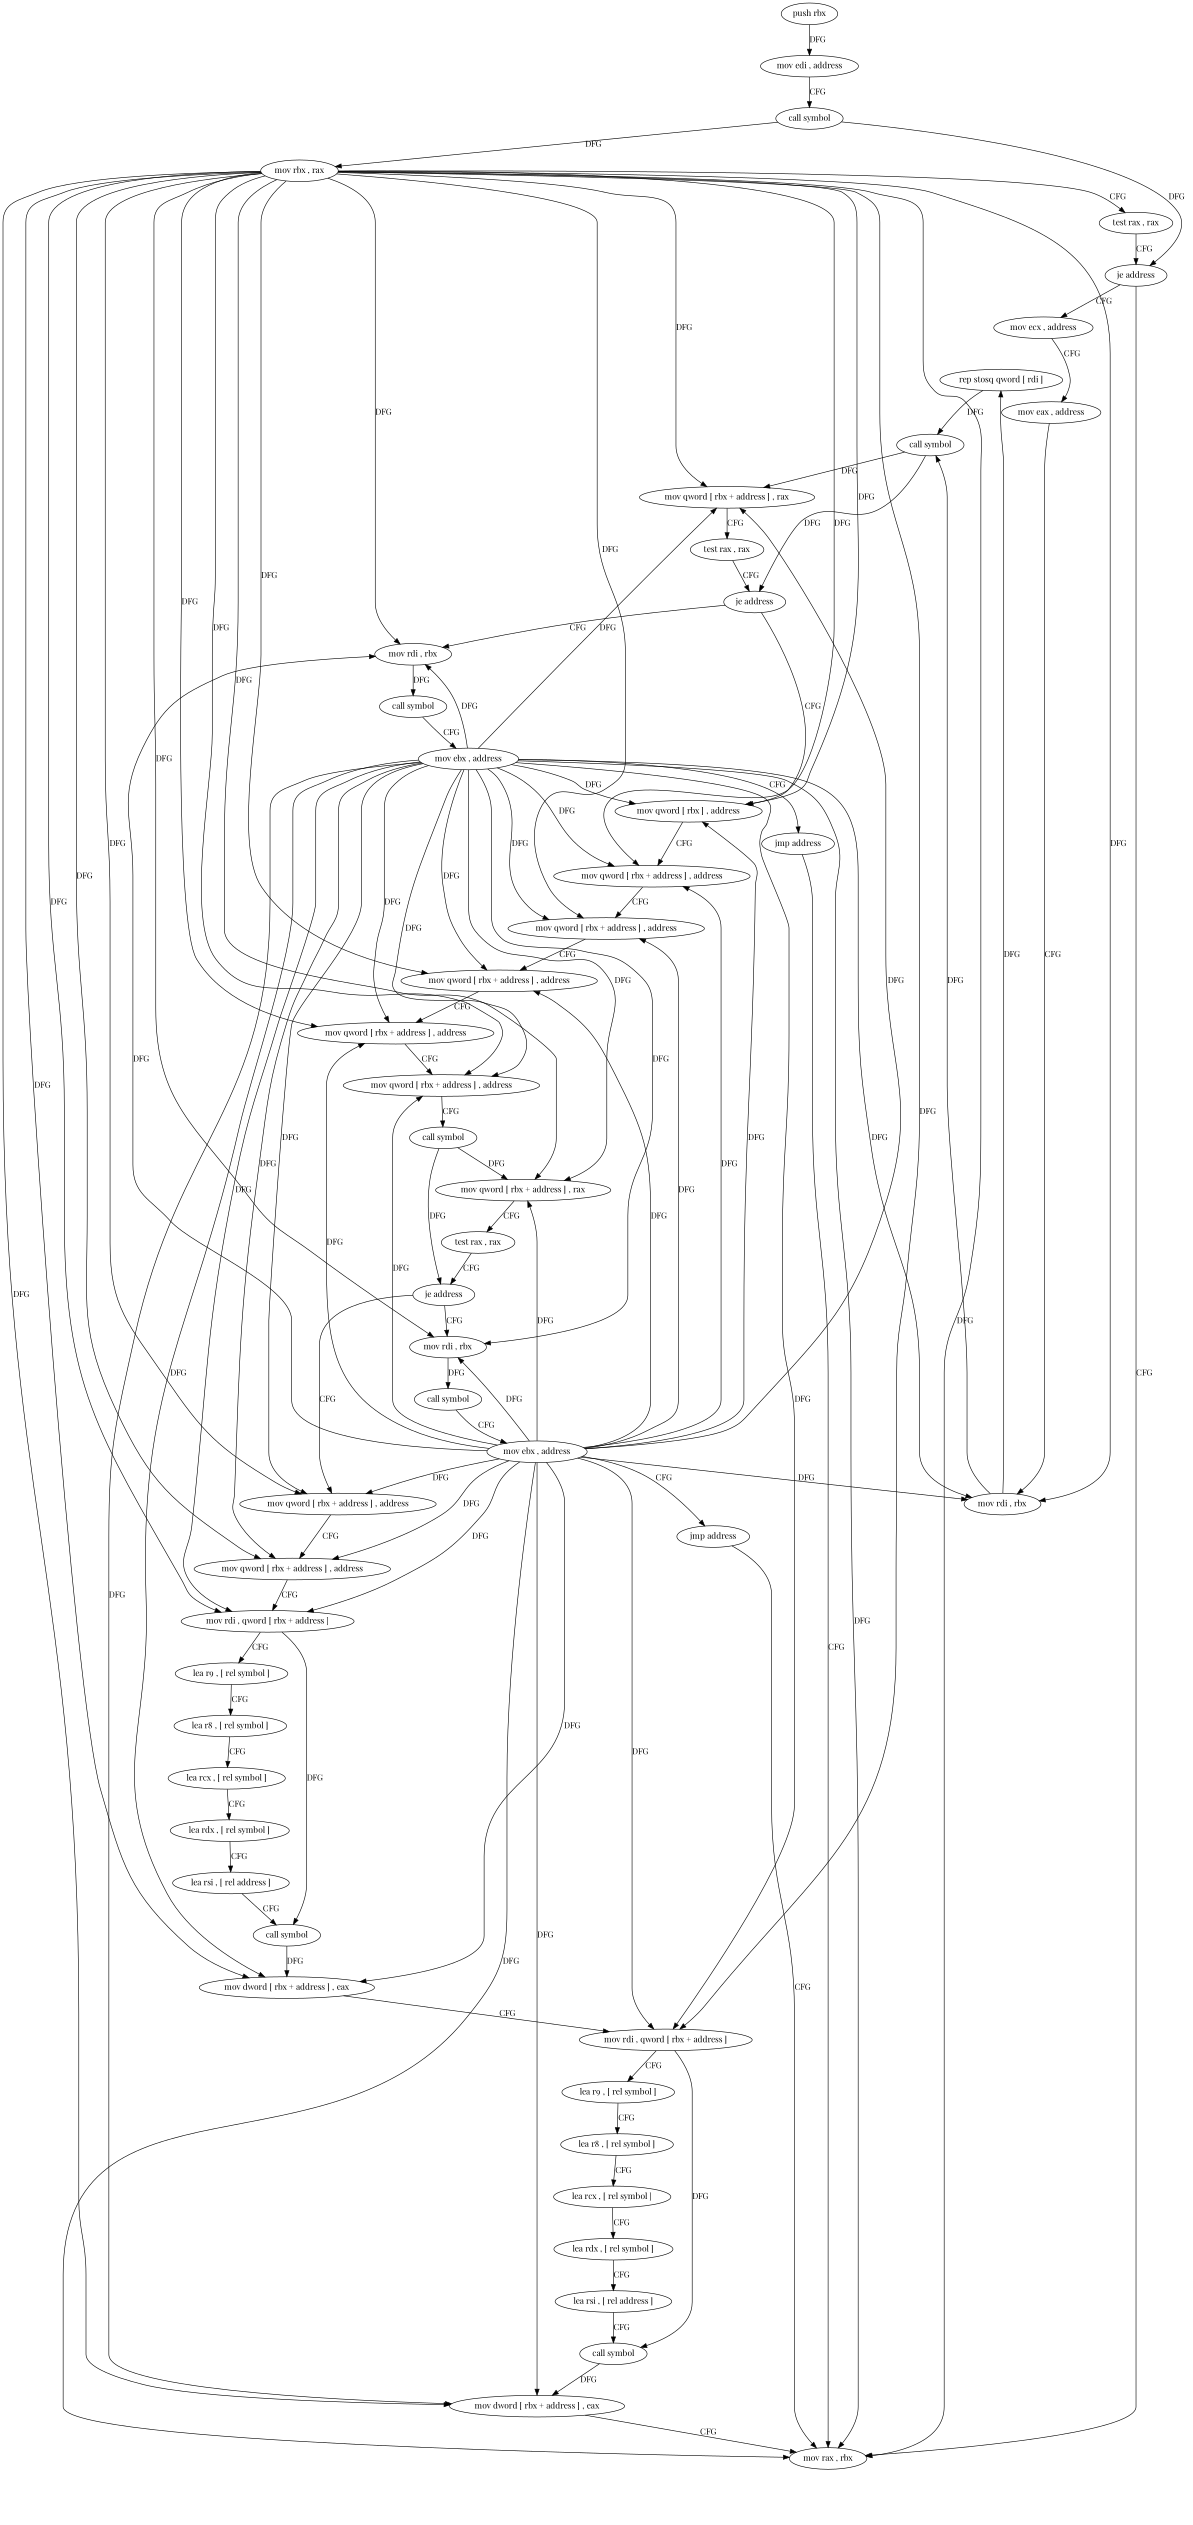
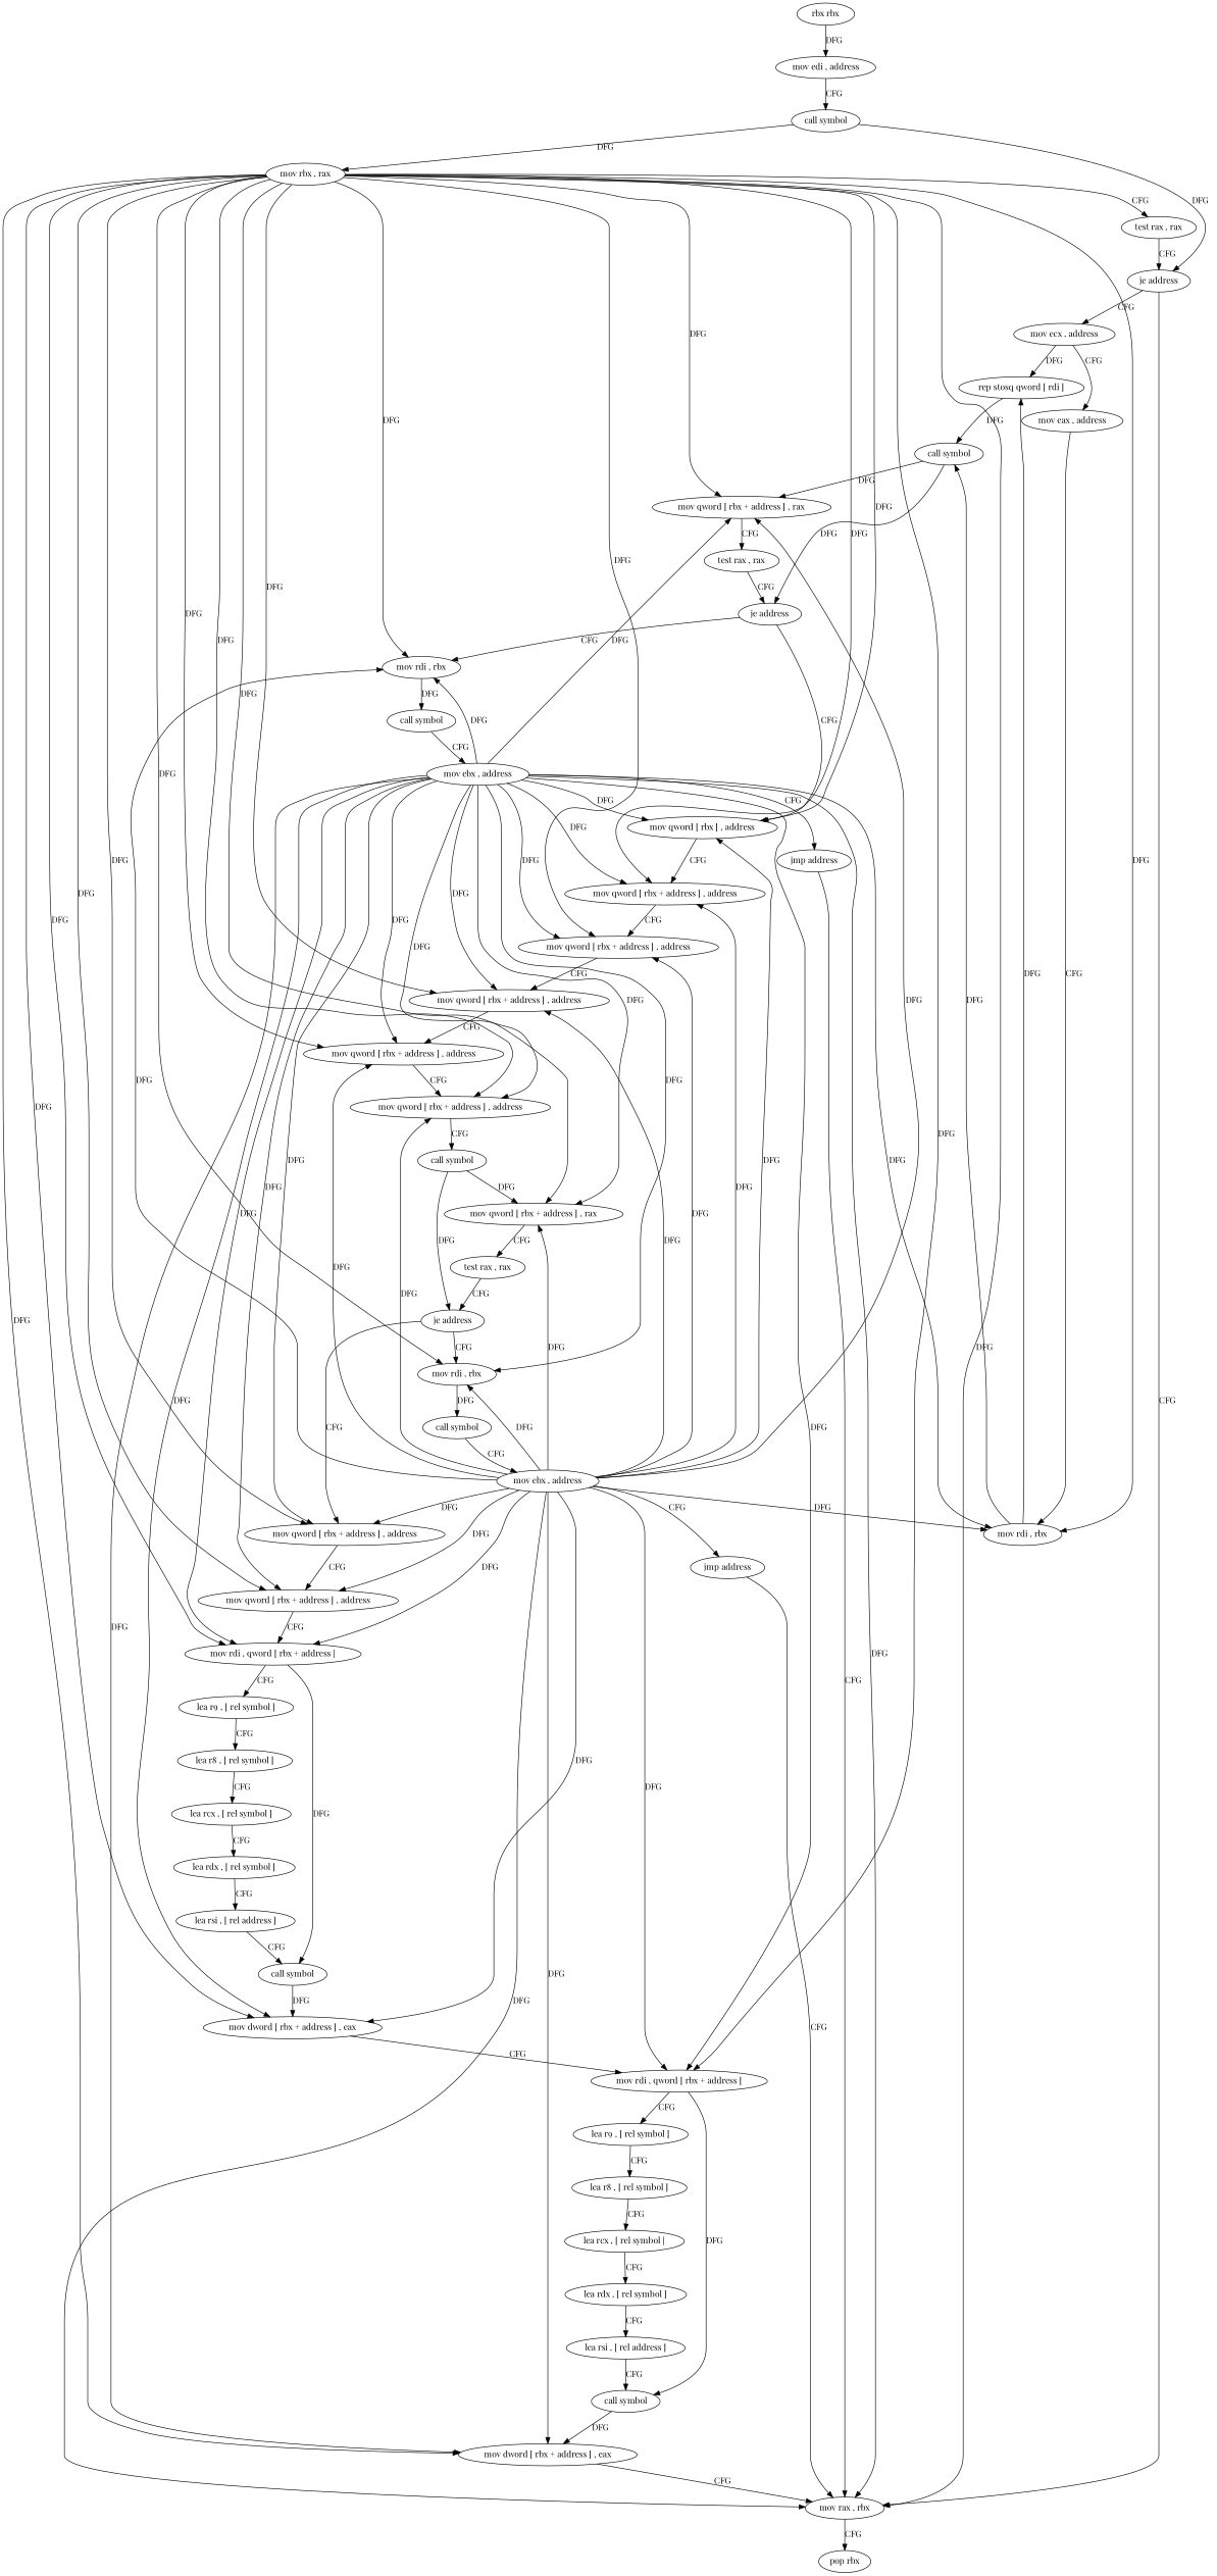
  digraph {
    fontname="Playfair Display"
    node [fontname="Playfair Display"]
    edge [fontname="Playfair Display"]
-   n1 [label="push rbx"]
+   n1 [label="rbx rbx"]
    n2 [label="mov edi , address"]
    n3 [label="call symbol"]
    n4 [label="mov rbx , rax"]
    n5 [label="je address"]
    n6 [label="test rax , rax"]
    n7 [label="mov rax , rbx"]
    n8 [label="mov rdi , rbx"]
    n9 [label="mov qword [ rbx + address ] , rax"]
    n10 [label="mov rdi , rbx"]
    n11 [label="mov qword [ rbx ] , address"]
    n12 [label="mov qword [ rbx + address ] , address"]
    n13 [label="mov qword [ rbx + address ] , address"]
    n14 [label="mov qword [ rbx + address ] , address"]
    n15 [label="mov qword [ rbx + address ] , address"]
    n16 [label="mov qword [ rbx + address ] , address"]
    n17 [label="mov qword [ rbx + address ] , rax"]
    n18 [label="mov rdi , rbx"]
    n19 [label="mov qword [ rbx + address ] , address"]
    n20 [label="mov qword [ rbx + address ] , address"]
    n21 [label="mov rdi , qword [ rbx + address ]"]
    n22 [label="mov dword [ rbx + address ] , eax"]
    n23 [label="mov rdi , qword [ rbx + address ]"]
    n24 [label="mov dword [ rbx + address ] , eax"]
    n25 [label="mov ecx , address"]
+   n26 [label="pop rbx"]
    n27 [label="rep stosq qword [ rdi ]"]
    n28 [label="call symbol"]
    n29 [label="test rax , rax"]
    n30 [label="call symbol"]
    n31 [label="call symbol"]
    n32 [label="test rax , rax"]
    n33 [label="call symbol"]
    n34 [label="lea r9 , [ rel symbol ]"]
    n35 [label="call symbol"]
    n36 [label="lea r9 , [ rel symbol ]"]
    n37 [label="call symbol"]
    n38 [label="mov eax , address"]
    n39 [label="je address"]
    n40 [label="mov ebx , address"]
    n41 [label="jmp address"]
    n42 [label="je address"]
    n43 [label="mov ebx , address"]
    n44 [label="jmp address"]
    n45 [label="lea r8 , [ rel symbol ]"]
    n46 [label="lea rcx , [ rel symbol ]"]
    n47 [label="lea rdx , [ rel symbol ]"]
    n48 [label="lea rsi , [ rel address ]"]
    n49 [label="lea r8 , [ rel symbol ]"]
    n50 [label="lea rcx , [ rel symbol ]"]
    n51 [label="lea rdx , [ rel symbol ]"]
    n52 [label="lea rsi , [ rel address ]"]
    n1 -> n2 [label=DFG]
    n2 -> n3 [label=CFG]
    n3 -> n4 [label=DFG]
    n3 -> n5 [label=DFG]
    n4 -> n6 [label=CFG]
    n4 -> n7 [label=DFG]
    n4 -> n8 [label=DFG]
    n4 -> n9 [label=DFG]
    n4 -> n10 [label=DFG]
    n4 -> n11 [label=DFG]
    n4 -> n12 [label=DFG]
    n4 -> n13 [label=DFG]
    n4 -> n14 [label=DFG]
    n4 -> n15 [label=DFG]
    n4 -> n16 [label=DFG]
    n4 -> n17 [label=DFG]
    n4 -> n18 [label=DFG]
    n4 -> n19 [label=DFG]
    n4 -> n20 [label=DFG]
    n4 -> n21 [label=DFG]
    n4 -> n22 [label=DFG]
    n4 -> n23 [label=DFG]
    n4 -> n24 [label=DFG]
    n5 -> n7 [label=CFG]
    n5 -> n25 [label=CFG]
    n6 -> n5 [label=CFG]
+   n7 -> n26 [label=CFG]
    n8 -> n27 [label=DFG]
    n8 -> n28 [label=DFG]
    n9 -> n29 [label=CFG]
    n10 -> n30 [label=DFG]
    n11 -> n12 [label=CFG]
    n12 -> n13 [label=CFG]
    n13 -> n14 [label=CFG]
    n14 -> n15 [label=CFG]
    n15 -> n16 [label=CFG]
    n16 -> n31 [label=CFG]
    n17 -> n32 [label=CFG]
    n18 -> n33 [label=DFG]
    n19 -> n20 [label=CFG]
    n20 -> n21 [label=CFG]
    n21 -> n34 [label=CFG]
    n21 -> n35 [label=DFG]
    n22 -> n23 [label=CFG]
    n23 -> n36 [label=CFG]
    n23 -> n37 [label=DFG]
    n24 -> n7 [label=CFG]
+   n25 -> n27 [label=DFG]
    n25 -> n38 [label=CFG]
    n27 -> n28 [label=DFG]
    n28 -> n9 [label=DFG]
    n28 -> n39 [label=DFG]
    n29 -> n39 [label=CFG]
    n30 -> n40 [label=CFG]
    n31 -> n17 [label=DFG]
    n31 -> n42 [label=DFG]
    n32 -> n42 [label=CFG]
    n33 -> n43 [label=CFG]
    n34 -> n45 [label=CFG]
    n35 -> n22 [label=DFG]
    n36 -> n49 [label=CFG]
    n37 -> n24 [label=DFG]
    n38 -> n8 [label=CFG]
    n39 -> n10 [label=CFG]
    n39 -> n11 [label=CFG]
    n40 -> n7 [label=DFG]
    n40 -> n8 [label=DFG]
    n40 -> n9 [label=DFG]
    n40 -> n10 [label=DFG]
    n40 -> n11 [label=DFG]
    n40 -> n12 [label=DFG]
    n40 -> n13 [label=DFG]
    n40 -> n14 [label=DFG]
    n40 -> n15 [label=DFG]
    n40 -> n16 [label=DFG]
    n40 -> n17 [label=DFG]
    n40 -> n18 [label=DFG]
    n40 -> n19 [label=DFG]
    n40 -> n20 [label=DFG]
    n40 -> n21 [label=DFG]
    n40 -> n22 [label=DFG]
    n40 -> n23 [label=DFG]
    n40 -> n24 [label=DFG]
    n40 -> n41 [label=CFG]
    n41 -> n7 [label=CFG]
    n42 -> n18 [label=CFG]
    n42 -> n19 [label=CFG]
    n43 -> n7 [label=DFG]
    n43 -> n8 [label=DFG]
    n43 -> n9 [label=DFG]
    n43 -> n10 [label=DFG]
    n43 -> n11 [label=DFG]
    n43 -> n12 [label=DFG]
    n43 -> n13 [label=DFG]
    n43 -> n14 [label=DFG]
    n43 -> n15 [label=DFG]
    n43 -> n16 [label=DFG]
    n43 -> n17 [label=DFG]
    n43 -> n18 [label=DFG]
    n43 -> n19 [label=DFG]
    n43 -> n20 [label=DFG]
    n43 -> n21 [label=DFG]
    n43 -> n22 [label=DFG]
    n43 -> n23 [label=DFG]
    n43 -> n24 [label=DFG]
    n43 -> n44 [label=CFG]
    n44 -> n7 [label=CFG]
    n45 -> n46 [label=CFG]
    n46 -> n47 [label=CFG]
    n47 -> n48 [label=CFG]
    n48 -> n35 [label=CFG]
    n49 -> n50 [label=CFG]
    n50 -> n51 [label=CFG]
    n51 -> n52 [label=CFG]
    n52 -> n37 [label=CFG]
  }
